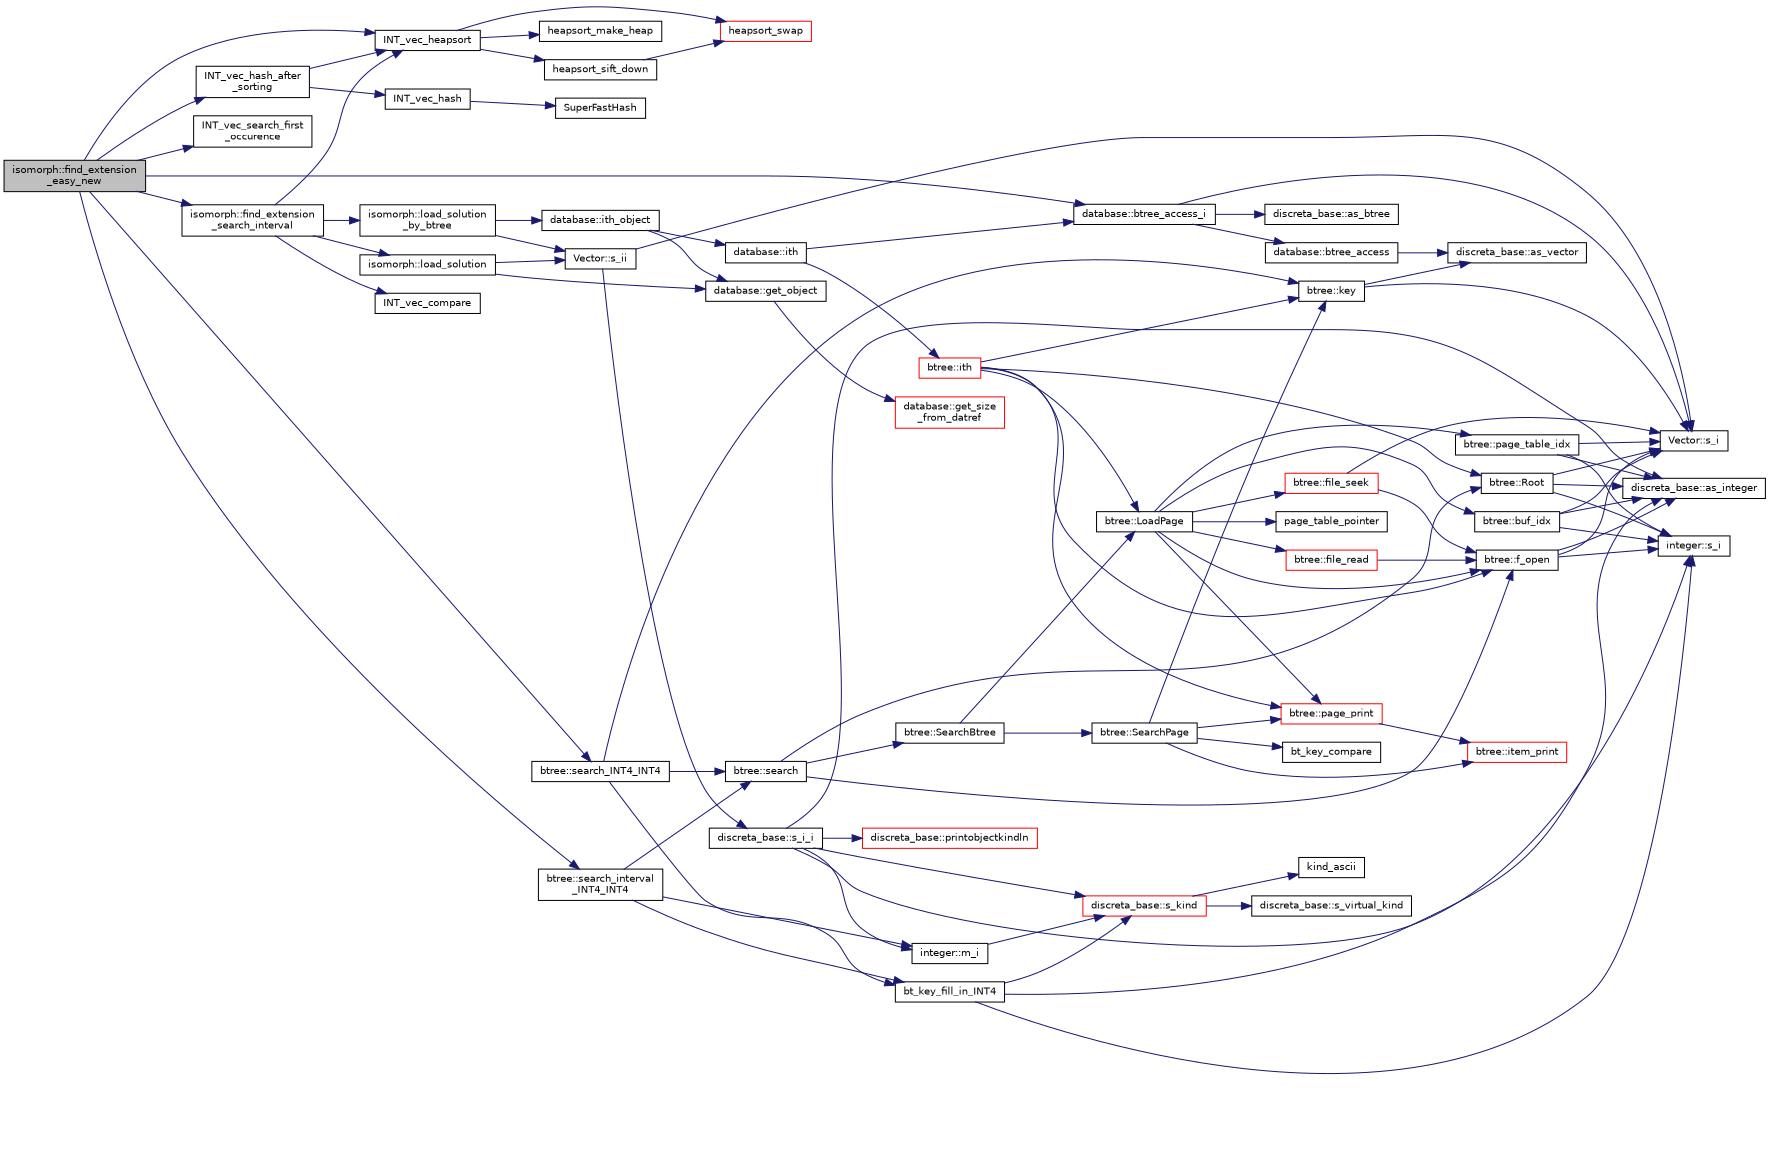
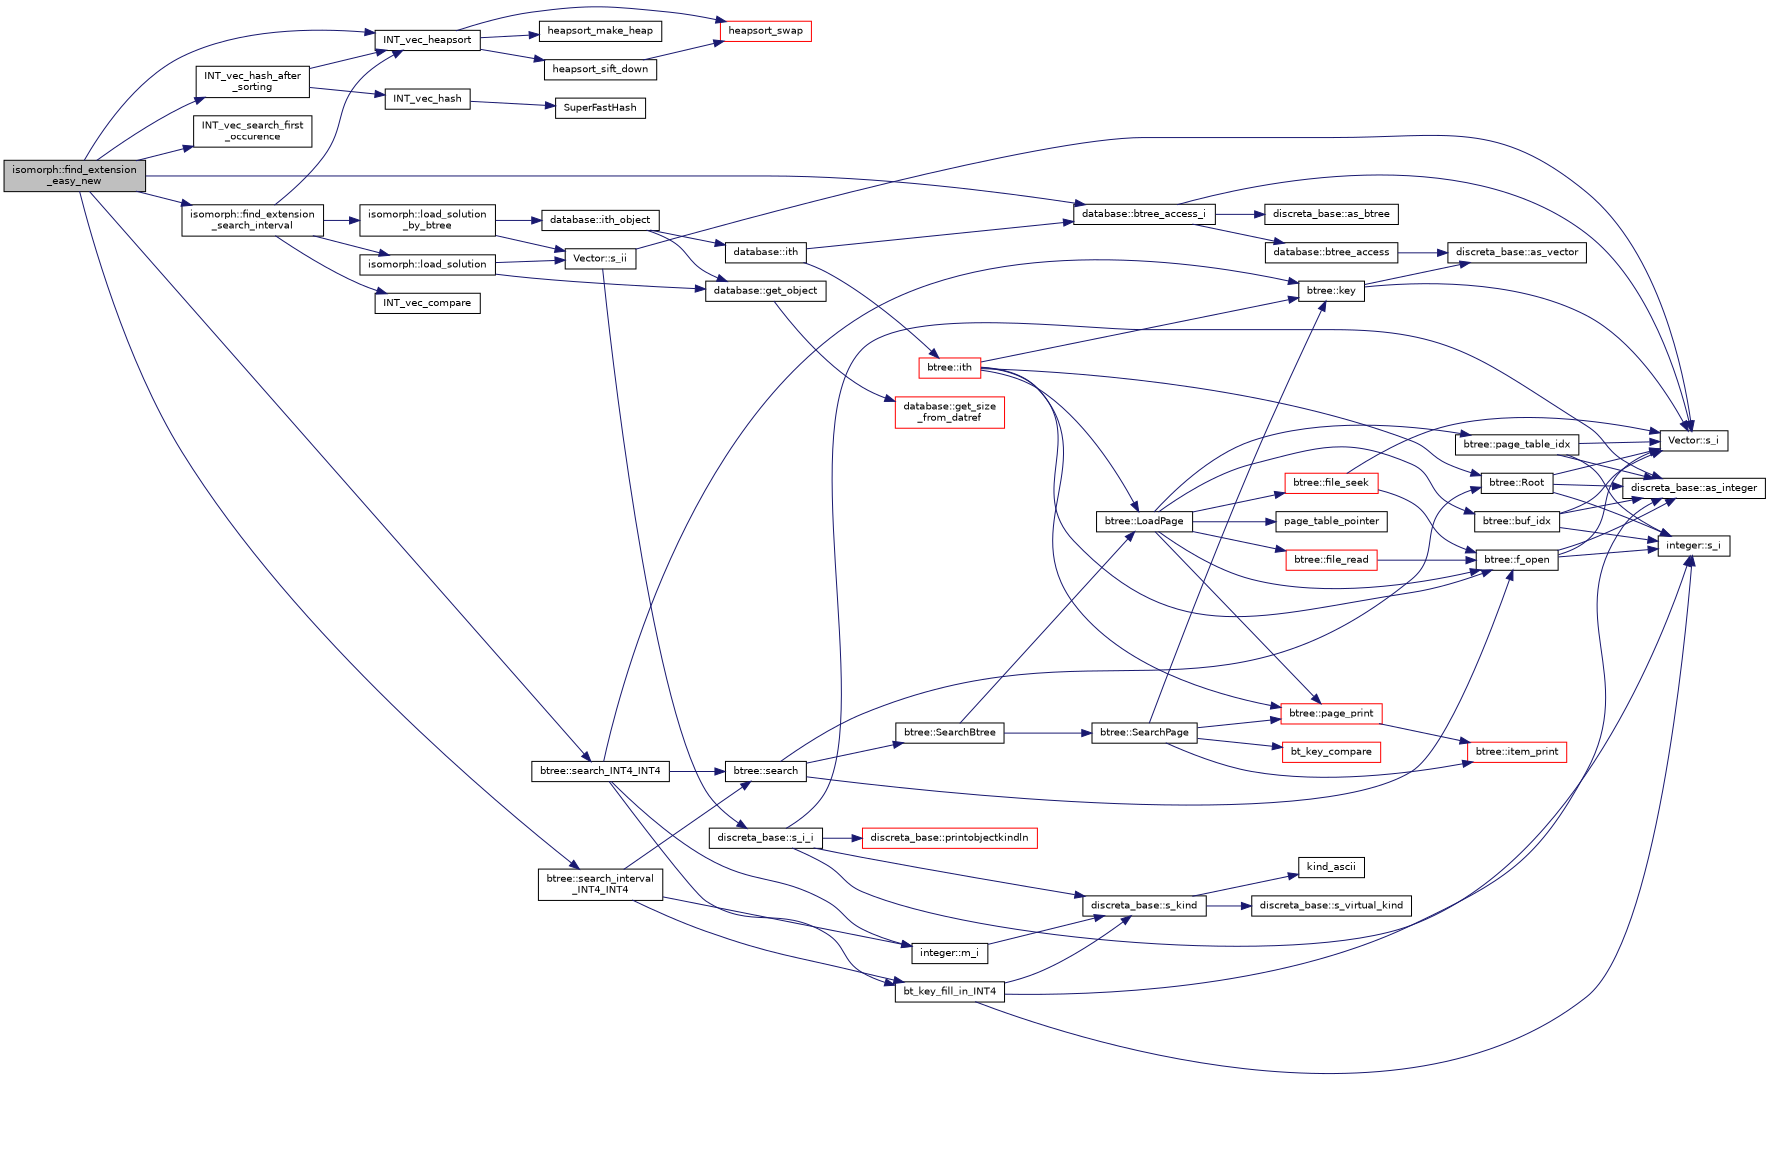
  digraph {
    rankdir=LR
    node [color=black fillcolor=white fontname=Helvetica fontsize=10 shape=record style=filled]
    edge [color=midnightblue fontname=Helvetica fontsize=10 labelfontname=Helvetica labelfontsize=10 style=solid]
    n1 [fillcolor=grey75 fontcolor=black height=0.2 label="isomorph::find_extension\l_easy_new" width=0.4]
    n2 [height=0.2 label=INT_vec_heapsort width=0.4]
    n3 [height=0.2 label="INT_vec_hash_after\l_sorting" width=0.4]
    n4 [height=0.2 label="INT_vec_search_first\l_occurence" width=0.4]
    n5 [height=0.2 label="database::btree_access_i" width=0.4]
    n6 [height=0.2 label="btree::search_INT4_INT4" width=0.4]
    n7 [height=0.2 label="btree::search_interval\l_INT4_INT4" width=0.4]
    n8 [height=0.2 label="isomorph::find_extension\l_search_interval" width=0.4]
    n9 [height=0.2 label=heapsort_make_heap width=0.4]
    n10 [height=0.2 label=heapsort_sift_down width=0.4]
    n11 [color=red height=0.2 label=heapsort_swap width=0.4]
    n12 [height=0.2 label=INT_vec_hash width=0.4]
    n13 [height=0.2 label="database::btree_access" width=0.4]
    n14 [height=0.2 label="Vector::s_i" width=0.4]
    n15 [height=0.2 label="discreta_base::as_btree" width=0.4]
    n16 [height=0.2 label="btree::key" width=0.4]
    n17 [height=0.2 label="integer::m_i" width=0.4]
    n18 [height=0.2 label=bt_key_fill_in_INT4 width=0.4]
    n19 [height=0.2 label="btree::search" width=0.4]
    n20 [height=0.2 label="isomorph::load_solution\l_by_btree" width=0.4]
    n21 [height=0.2 label="isomorph::load_solution" width=0.4]
    n22 [height=0.2 label=INT_vec_compare width=0.4]
    n23 [height=0.2 label=SuperFastHash width=0.4]
    n24 [height=0.2 label="discreta_base::as_vector" width=0.4]
-   n25 [color=red height=0.2 label="discreta_base::s_kind" width=0.4]
+   n25 [height=0.2 label="discreta_base::s_kind" width=0.4]
    n26 [height=0.2 label="discreta_base::as_integer" width=0.4]
    n27 [height=0.2 label="integer::s_i" width=0.4]
    n28 [height=0.2 label="btree::Root" width=0.4]
    n29 [height=0.2 label="btree::f_open" width=0.4]
    n30 [height=0.2 label="btree::SearchBtree" width=0.4]
    n31 [height=0.2 label="discreta_base::s_virtual_kind" width=0.4]
    n32 [height=0.2 label=kind_ascii width=0.4]
    n33 [height=0.2 label="btree::LoadPage" width=0.4]
    n34 [height=0.2 label="btree::SearchPage" width=0.4]
    n35 [height=0.2 label="btree::buf_idx" width=0.4]
    n36 [height=0.2 label=page_table_pointer width=0.4]
    n37 [height=0.2 label="btree::page_table_idx" width=0.4]
    n38 [color=red height=0.2 label="btree::file_seek" width=0.4]
    n39 [color=red height=0.2 label="btree::file_read" width=0.4]
    n40 [color=red height=0.2 label="btree::page_print" width=0.4]
    n41 [color=red height=0.2 label="btree::item_print" width=0.4]
-   n42 [height=0.2 label=bt_key_compare width=0.4]
+   n42 [color=red height=0.2 label=bt_key_compare width=0.4]
    n43 [height=0.2 label="database::ith_object" width=0.4]
    n44 [height=0.2 label="Vector::s_ii" width=0.4]
    n45 [height=0.2 label="database::get_object" width=0.4]
    n46 [height=0.2 label="database::ith" width=0.4]
    n47 [height=0.2 label="discreta_base::s_i_i" width=0.4]
    n48 [color=red height=0.2 label="btree::ith" width=0.4]
    n49 [color=red height=0.2 label="database::get_size\l_from_datref" width=0.4]
    n50 [color=red height=0.2 label="discreta_base::printobjectkindln" width=0.4]
    n1 -> n2
    n1 -> n3
    n1 -> n4
    n1 -> n5
    n1 -> n6
    n1 -> n7
    n1 -> n8
    n2 -> n9
    n2 -> n10
    n2 -> n11
    n3 -> n2
    n3 -> n12
    n5 -> n13
    n5 -> n14
    n5 -> n15
    n6 -> n16
-   n47 -> n17
+   n6 -> n17
    n6 -> n18
    n6 -> n19
    n7 -> n17
    n7 -> n18
    n7 -> n19
    n8 -> n2
    n8 -> n20
    n8 -> n21
    n8 -> n22
    n10 -> n11
    n12 -> n23
    n13 -> n24
    n16 -> n14
    n16 -> n24
    n17 -> n25
    n18 -> n25
    n18 -> n26
    n18 -> n27
    n19 -> n28
    n19 -> n29
    n19 -> n30
    n20 -> n43
    n20 -> n44
    n21 -> n44
    n21 -> n45
    n25 -> n31
    n25 -> n32
    n28 -> n14
    n28 -> n26
    n28 -> n27
    n29 -> n14
    n29 -> n26
    n29 -> n27
    n30 -> n33
    n30 -> n34
    n33 -> n29
    n33 -> n35
    n33 -> n36
    n33 -> n37
    n33 -> n38
    n33 -> n39
    n33 -> n40
    n34 -> n16
    n34 -> n40
    n34 -> n41
    n34 -> n42
    n35 -> n14
    n35 -> n26
    n35 -> n27
    n37 -> n14
    n37 -> n26
    n37 -> n27
    n38 -> n14
    n38 -> n29
    n39 -> n29
    n40 -> n41
    n43 -> n45
    n43 -> n46
    n44 -> n14
    n44 -> n47
    n45 -> n49
    n46 -> n5
    n46 -> n48
    n47 -> n25
    n47 -> n26
    n47 -> n27
    n47 -> n50
    n48 -> n16
    n48 -> n28
    n48 -> n29
    n48 -> n33
    n48 -> n40
  }
